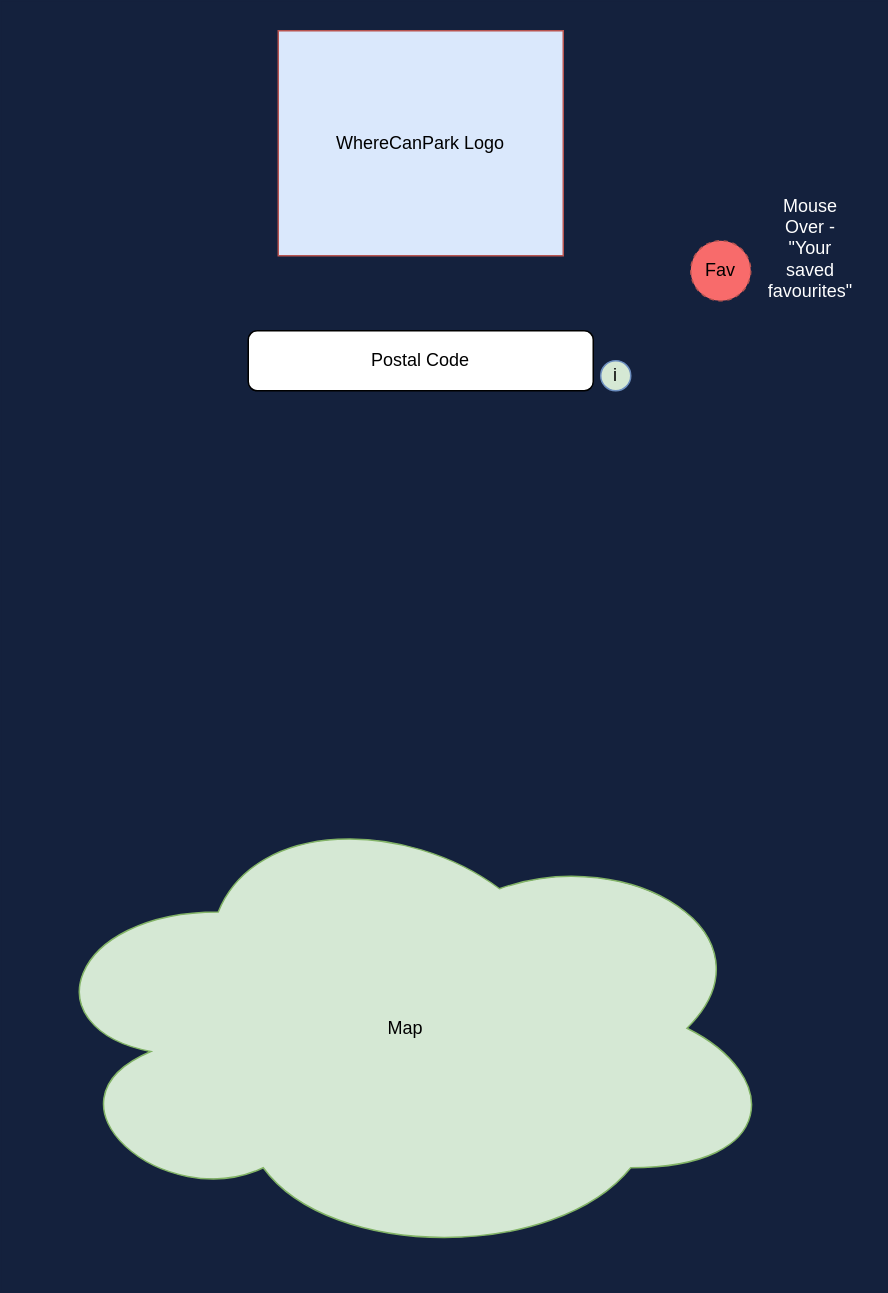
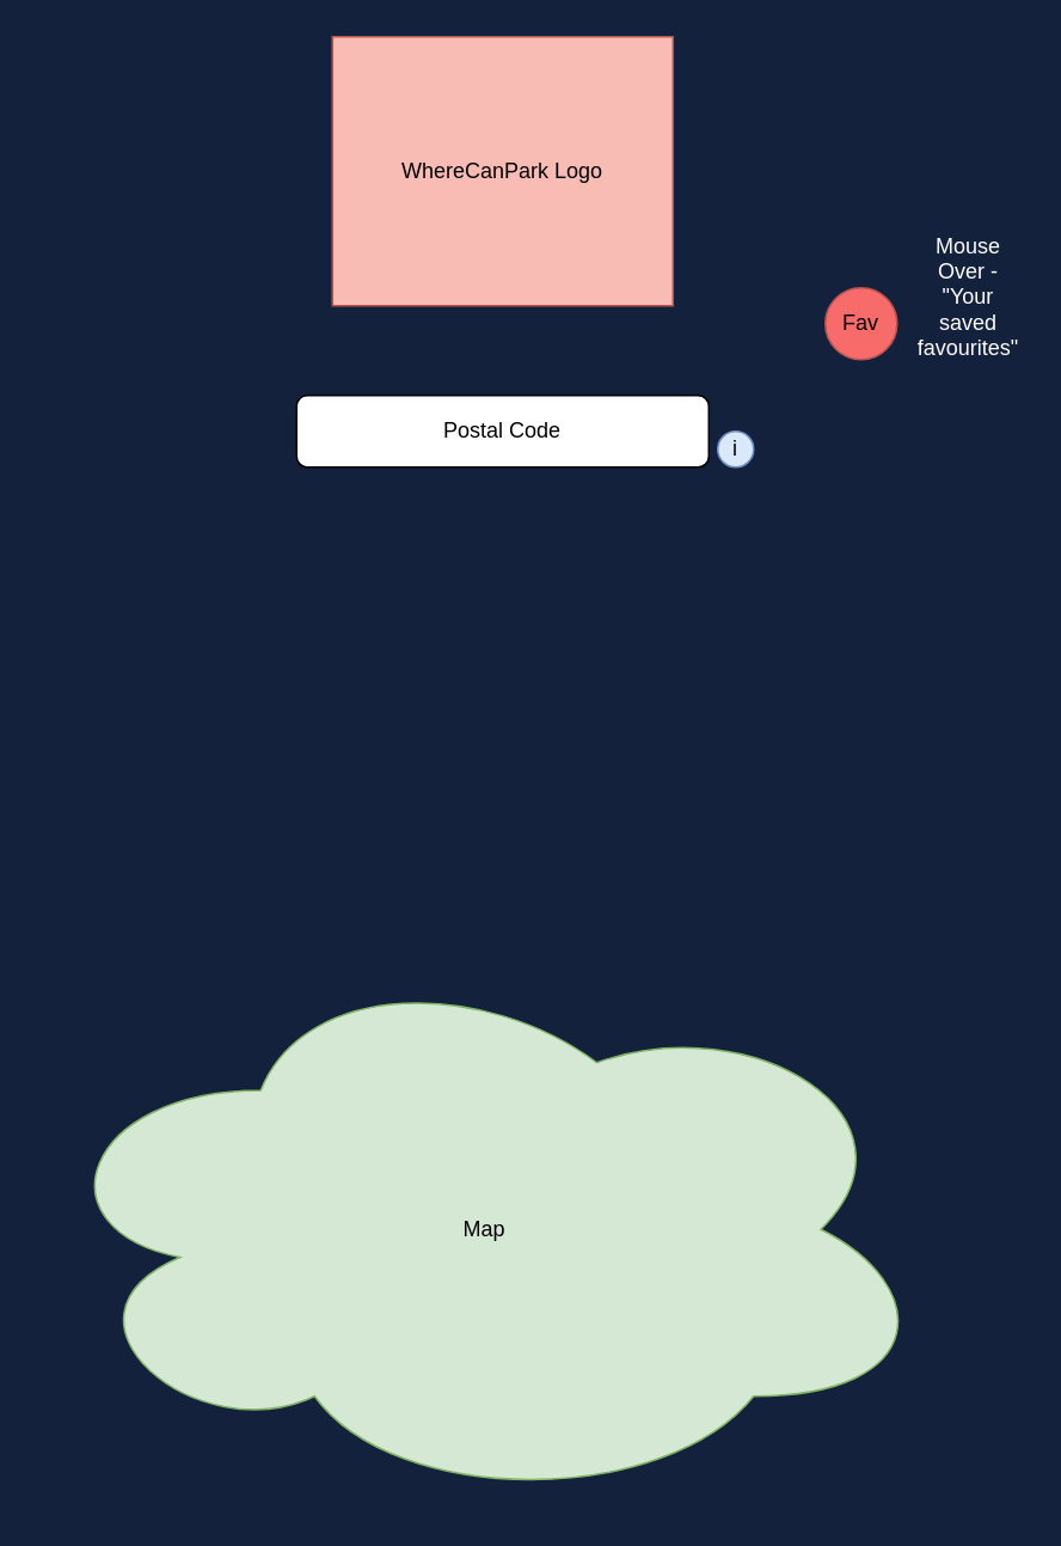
  <mxCell id="0" />
  <mxCell id="1" parent="0" />
  <mxCell id="2" value="Postal Code" style="rounded=1;whiteSpace=wrap;html=1;" parent="1" vertex="1"><mxGeometry x="165" y="220" width="230" height="40" as="geometry" /></mxCell>
- <mxCell id="3" value="WhereCanPark Logo" style="rounded=0;whiteSpace=wrap;html=1;fillColor=#dae8fc;strokeColor=#b85450;" parent="1" vertex="1"><mxGeometry x="185" y="20" width="190" height="150" as="geometry" /></mxCell>
+ <mxCell id="3" value="WhereCanPark Logo" style="rounded=0;whiteSpace=wrap;html=1;fillColor=#F8BCB5;strokeColor=#b85450;" parent="1" vertex="1"><mxGeometry x="185" y="20" width="190" height="150" as="geometry" /></mxCell>
  <mxCell id="4" value="Map" style="ellipse;shape=cloud;whiteSpace=wrap;html=1;fillColor=#d5e8d4;strokeColor=#82b366;" parent="1" vertex="1"><mxGeometry x="20" y="530" width="500" height="310" as="geometry" /></mxCell>
- <mxCell id="5" value="Fav" style="ellipse;whiteSpace=wrap;html=1;fillColor=#F86B6B;strokeColor=#b85450;dashed=1;" parent="1" vertex="1"><mxGeometry x="460" y="160" width="40" height="40" as="geometry" /></mxCell>
+ <mxCell id="5" value="Fav" style="ellipse;whiteSpace=wrap;html=1;fillColor=#F86B6B;strokeColor=#b85450;" parent="1" vertex="1"><mxGeometry x="460" y="160" width="40" height="40" as="geometry" /></mxCell>
  <mxCell id="6" value="Mouse Over - &quot;Your saved favourites&quot;" style="text;html=1;strokeColor=none;fillColor=none;align=center;verticalAlign=middle;whiteSpace=wrap;rounded=0;fontColor=#FFFFFF;" parent="1" vertex="1"><mxGeometry x="510" y="140" width="60" height="50" as="geometry" /></mxCell>
- <mxCell id="7" value="i" style="ellipse;whiteSpace=wrap;html=1;fillColor=#d5e8d4;strokeColor=#6c8ebf;" parent="1" vertex="1"><mxGeometry x="400" y="240" width="20" height="20" as="geometry" /></mxCell>
+ <mxCell id="7" value="i" style="ellipse;whiteSpace=wrap;html=1;fillColor=#dae8fc;strokeColor=#6c8ebf;" parent="1" vertex="1"><mxGeometry x="400" y="240" width="20" height="20" as="geometry" /></mxCell>
